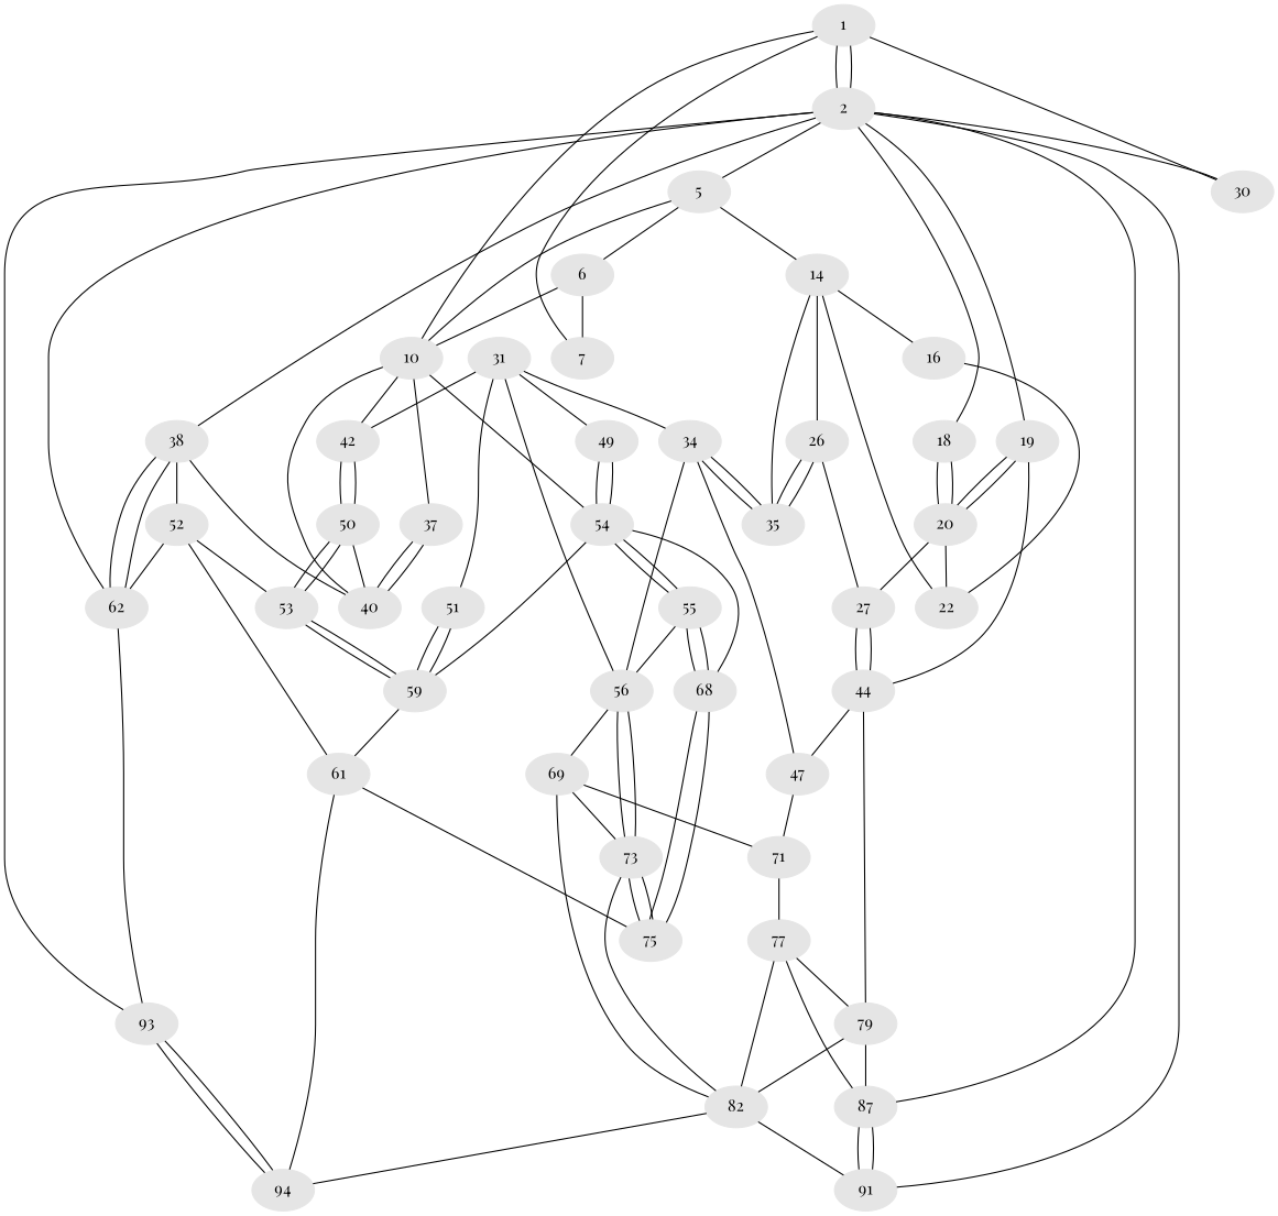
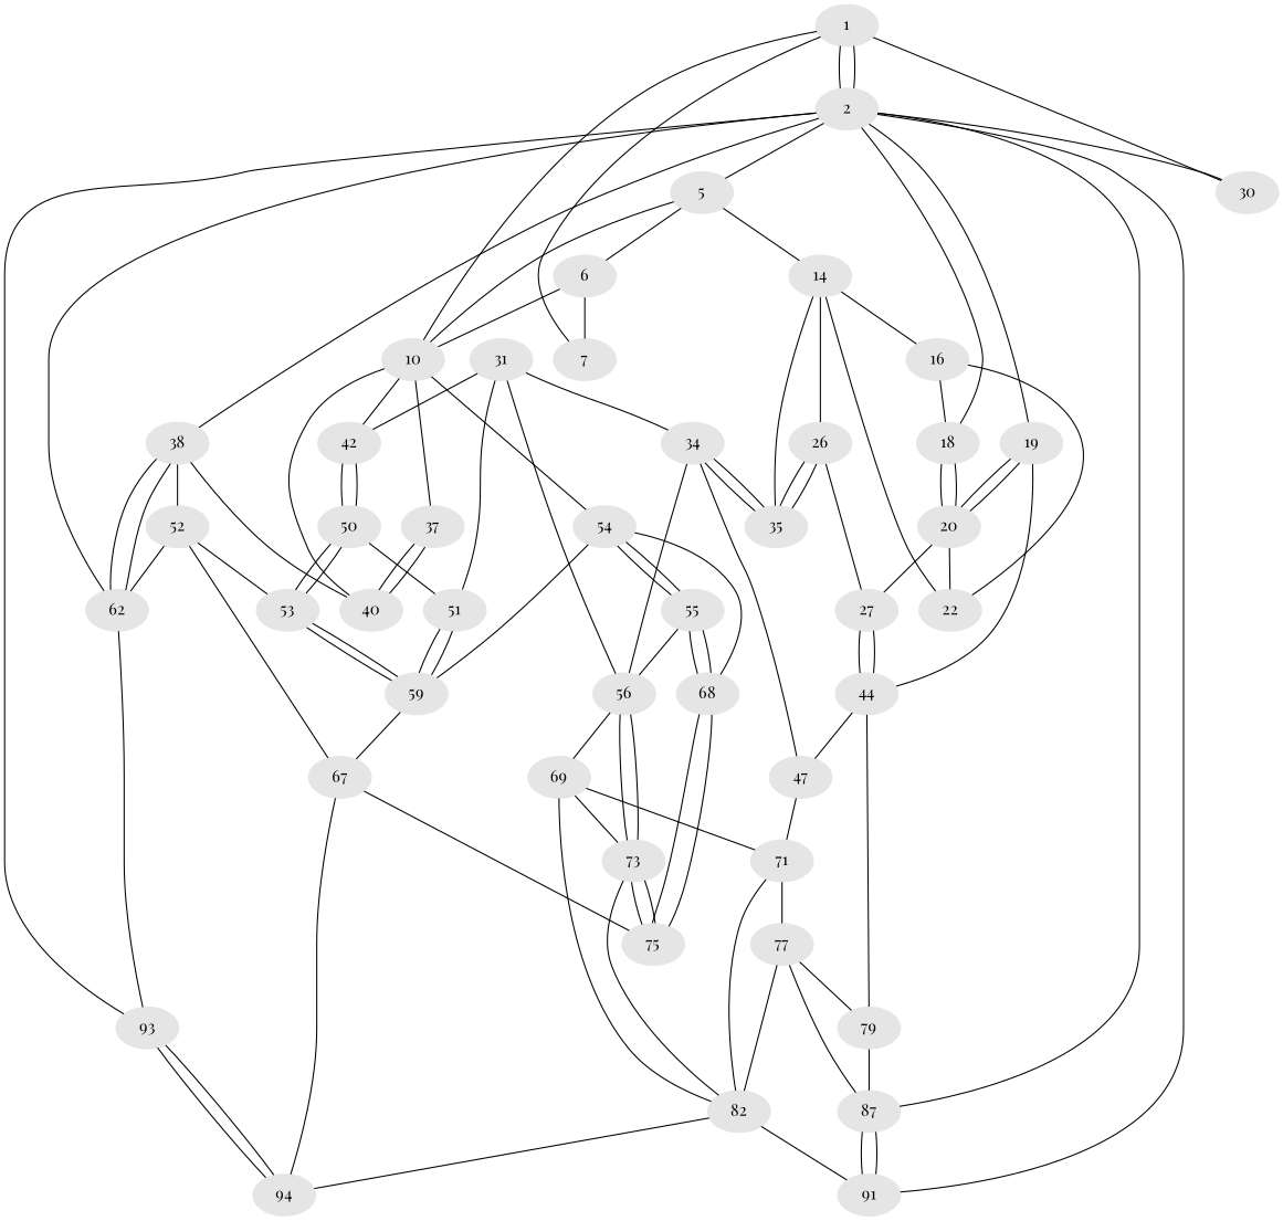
  graph {
    fontname="Playfair Display"
    node [color=gray90 fontname="Playfair Display" style=filled]
    edge [fontname="Playfair Display"]
    1 [super="+8"]
    2 [super="+29+64+3"]
    7
    10 [super="+36+11"]
    30
    5 [super="+13"]
    18
    19
    38 [super="+39"]
    62 [super="+65"]
    87 [super="+88"]
    91
    93
    37
    40
    42
    54 [super="+61"]
    6
    14 [super="+15"]
    20 [super="+21"]
    44 [super="+45"]
    52 [super="+63"]
    94
    16 [super="+17"]
    22 [super="+23"]
    26
    35
    31 [super="+43+32"]
    34 [super="+46"]
-   49
    51
    56 [super="+57"]
    50
    27
    47
    79
    59 [super="+60"]
    69 [super="+70"]
    73 [super="+74"]
    71 [super="+72"]
    53
-   67 [super="+80" label=61]
+   67 [super="+80"]
    82 [super="+83+85"]
    77 [super="+78"]
    55
    68
    75
    1 -- 2
    1 -- 2
    1 -- 7
    1 -- 10
    1 -- 30
    2 -- 30
    2 -- 5
    2 -- 18
    2 -- 19
    2 -- 38
    2 -- 62
    2 -- 87
    2 -- 91
    2 -- 93
    10 -- 37
    10 -- 40
    10 -- 42
    10 -- 54
    5 -- 10
    5 -- 6
    5 -- 14
    18 -- 20
    18 -- 20
    19 -- 20
    19 -- 20
    19 -- 44
    38 -- 62
    38 -- 62
    38 -- 40
    38 -- 52
    62 -- 93
    87 -- 91
    87 -- 91
    93 -- 94
    93 -- 94
    37 -- 40
    37 -- 40
    42 -- 50
    42 -- 50
    54 -- 59
    54 -- 55
    54 -- 55
    54 -- 68
    6 -- 7
    6 -- 10
    14 -- 16
    14 -- 22
    14 -- 26
    14 -- 35
    20 -- 22
    20 -- 27
    44 -- 47
    44 -- 79
    52 -- 62 [weight=2]
    52 -- 53
    52 -- 67
+   16 -- 18
    16 -- 22
    26 -- 35
    26 -- 35
    26 -- 27
    31 -- 42
    31 -- 34
-   31 -- 49 [weight=2]
    31 -- 51
    31 -- 56
    34 -- 35
    34 -- 35
    34 -- 56
    34 -- 47
-   49 -- 54
-   49 -- 54
    51 -- 59
    51 -- 59
    56 -- 69
    56 -- 73
    56 -- 73
-   50 -- 40
+   50 -- 51
    50 -- 53
    50 -- 53
    27 -- 44
    27 -- 44
    47 -- 71
    79 -- 87
    59 -- 67
    69 -- 73
    69 -- 71 [weight=2]
    69 -- 82
    73 -- 82
    73 -- 75
    73 -- 75
-   79 -- 82
+   71 -- 82
    71 -- 77
    53 -- 59
    53 -- 59
    67 -- 94
    67 -- 75
    82 -- 91
    82 -- 94
    77 -- 87
    77 -- 79
    77 -- 82 [weight=2]
    55 -- 56
    55 -- 68
    55 -- 68
    68 -- 75
    68 -- 75
  }
